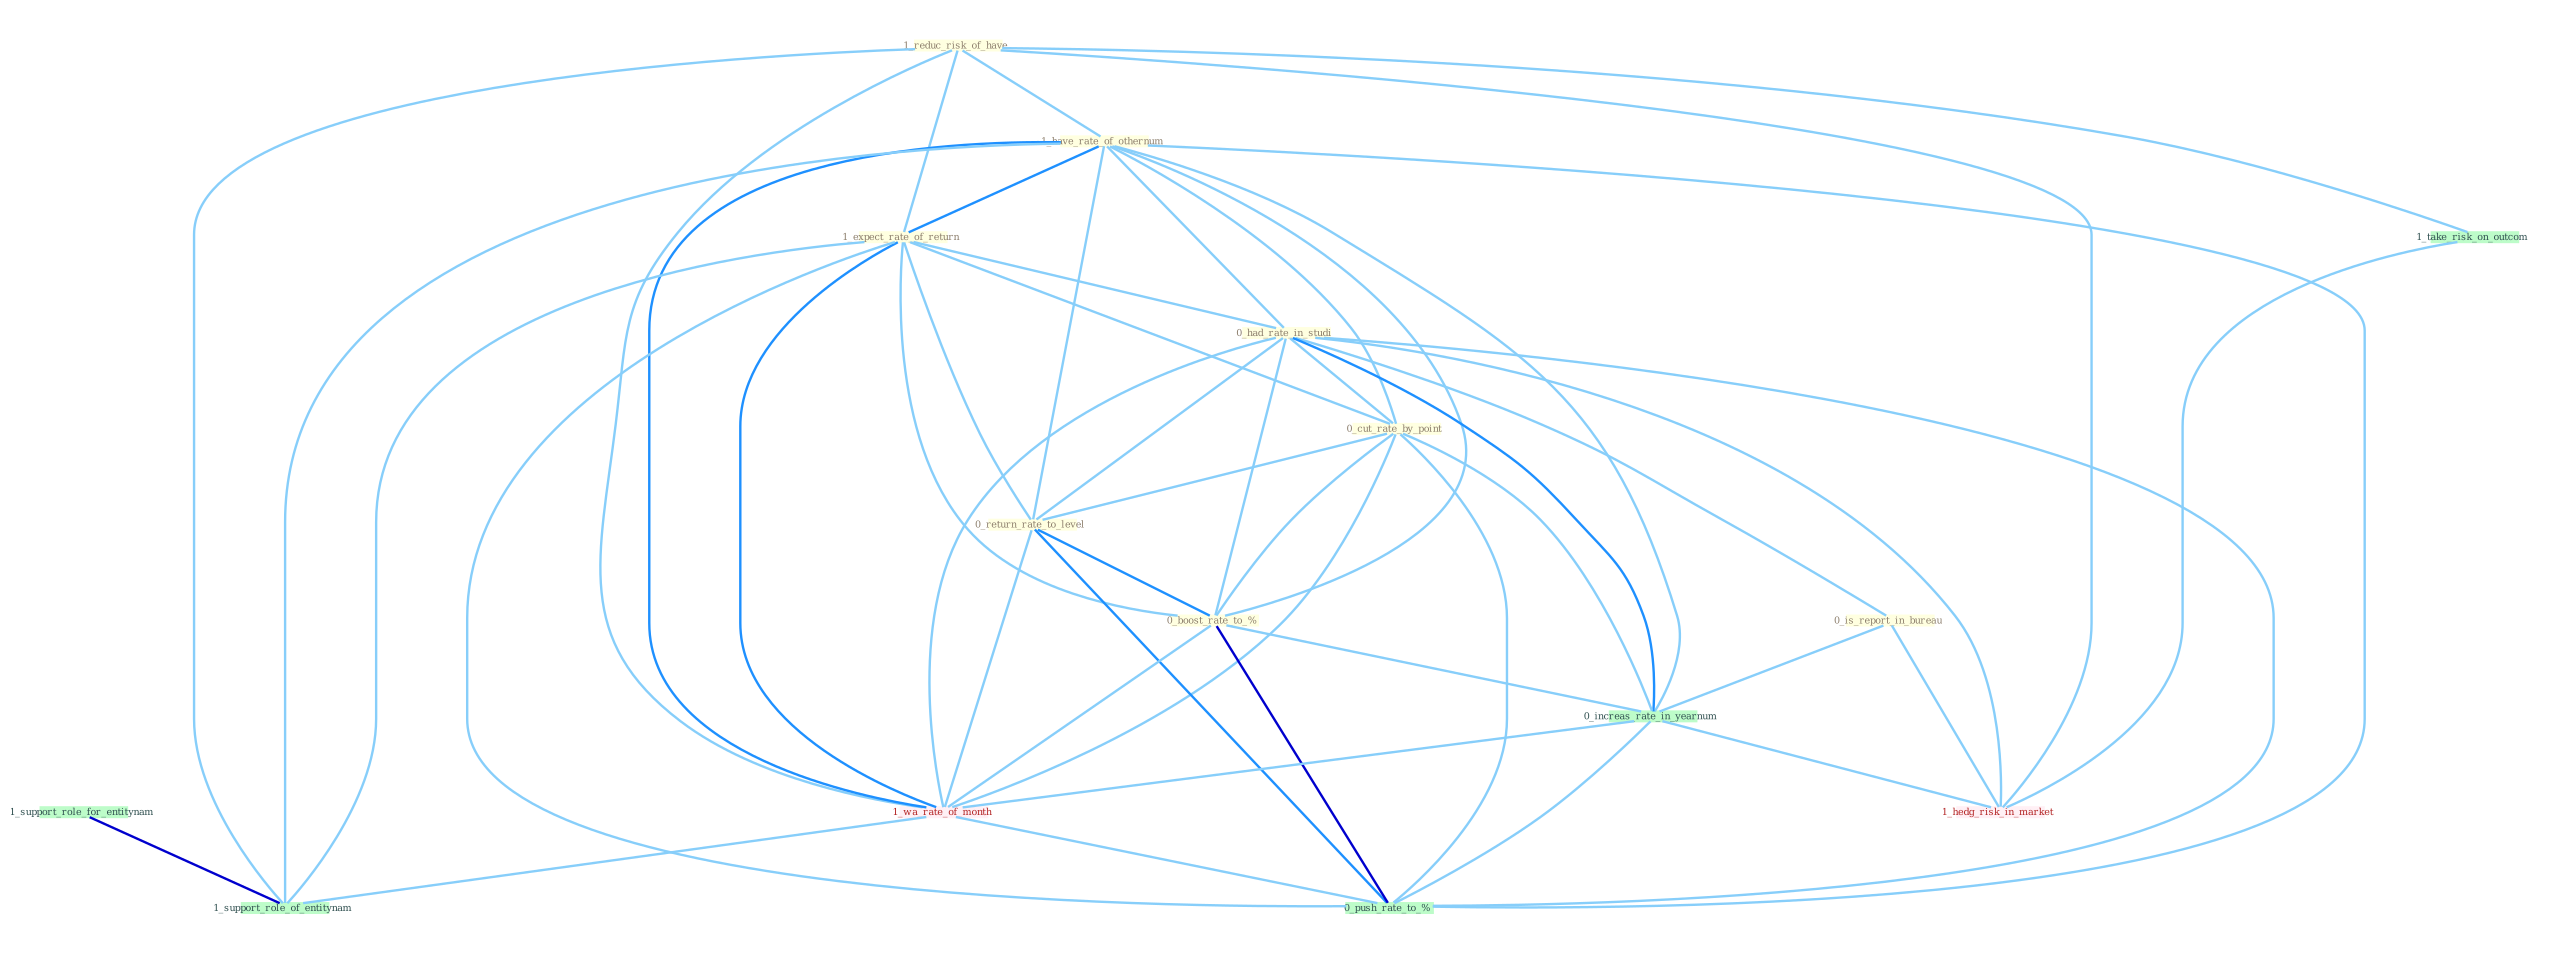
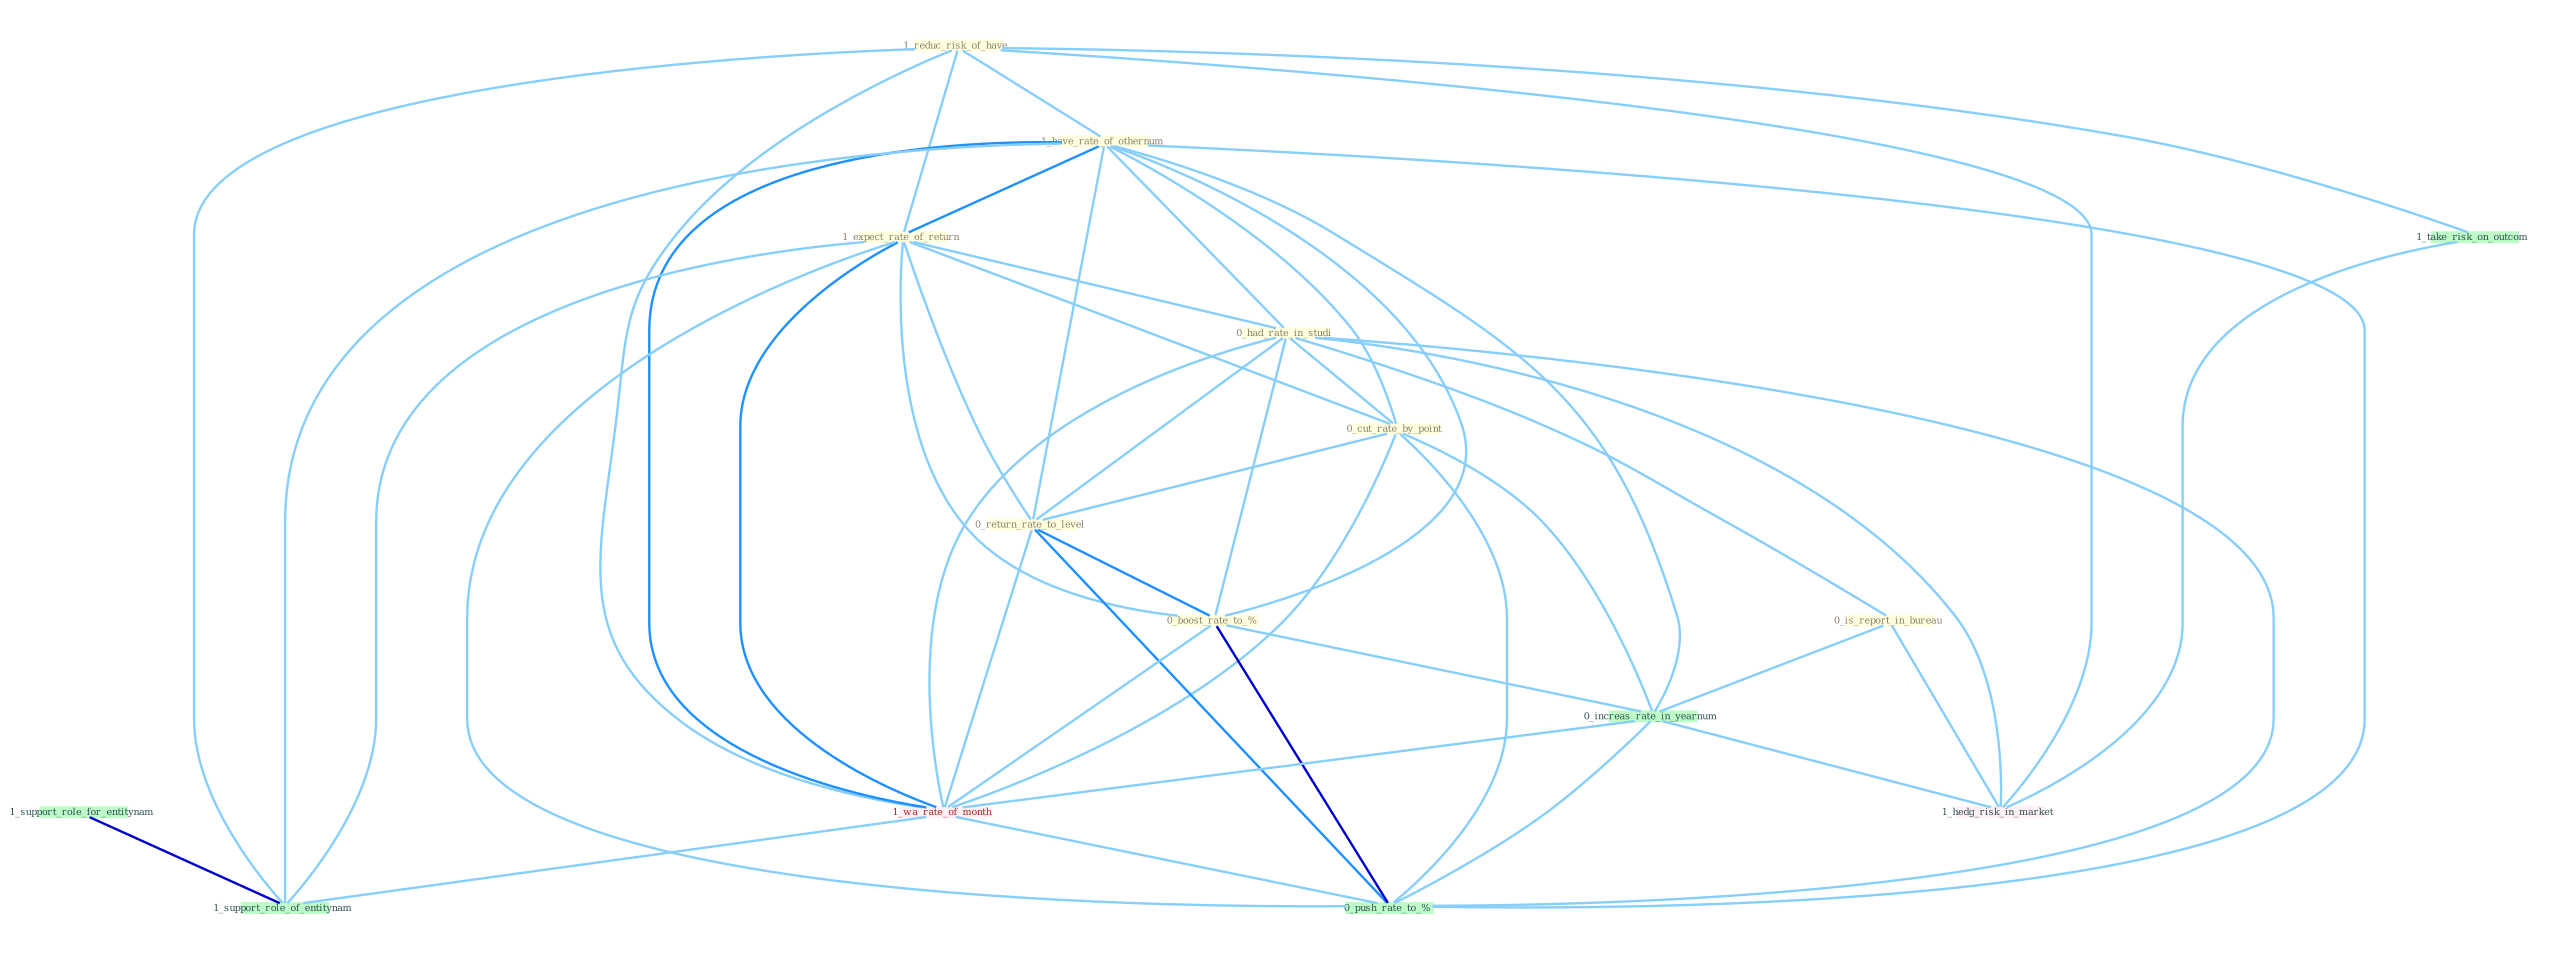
  graph {
    node [color="#ffffe0" fixedsize=true fontcolor="#8b7d6b" fontsize=4 shape=polygon style=filled]
    edge [color="#87cefa" w=1]
    "1_reduc_risk_of_have " [height=.06 width=.5]
    "1_have_rate_of_othernum " [height=.06 width=.5]
    "1_expect_rate_of_return " [height=.06 width=.5]
    "0_had_rate_in_studi " [height=.06 width=.5]
    "0_cut_rate_by_point " [height=.06 width=.5]
    "0_return_rate_to_level " [height=.06 width=.5]
    "0_boost_rate_to_% " [height=.06 width=.5]
    "0_is_report_in_bureau " [height=.06 width=.5]
    "1_wa_rate_of_month " [color="#fff0f5" fontcolor="#b22222" height=.06 width=.5]
-   "1_hedg_risk_in_market " [color="#fff0f5" fontcolor="#b22222" height=.06 width=.5]
+   "1_hedg_risk_in_market " [color="#fff0f5" fontcolor="#2f4f4f" height=.06 width=.5]
    "1_take_risk_on_outcom " [color="#BDFCC9" fontcolor="#2f4f4f" height=.06 width=.5]
    "1_support_role_of_entitynam " [color="#BDFCC9" fontcolor="#2f4f4f" height=.06 width=.5]
    "0_increas_rate_in_yearnum " [color="#BDFCC9" fontcolor="#2f4f4f" height=.06 width=.5]
    "0_push_rate_to_% " [color="#BDFCC9" fontcolor="#2f4f4f" height=.06 width=.5]
    "1_support_role_for_entitynam " [color="#BDFCC9" fontcolor="#2f4f4f" height=.06 width=.5]
    subgraph sub_1 {
      "1_reduc_risk_of_have "
      "1_have_rate_of_othernum "
      "1_expect_rate_of_return "
      "0_had_rate_in_studi "
      "0_cut_rate_by_point "
      "0_return_rate_to_level "
      "0_boost_rate_to_% "
      "0_is_report_in_bureau "
    }
    subgraph sub_2 {
      "1_wa_rate_of_month "
      "1_hedg_risk_in_market "
    }
    "1_reduc_risk_of_have " -- "1_have_rate_of_othernum "
    "1_reduc_risk_of_have " -- "1_expect_rate_of_return "
    "1_reduc_risk_of_have " -- "1_wa_rate_of_month "
    "1_reduc_risk_of_have " -- "1_hedg_risk_in_market "
    "1_reduc_risk_of_have " -- "1_take_risk_on_outcom "
    "1_reduc_risk_of_have " -- "1_support_role_of_entitynam "
    "1_have_rate_of_othernum " -- "1_expect_rate_of_return " [color="#1e90ff" w=2]
    "1_have_rate_of_othernum " -- "0_had_rate_in_studi "
    "1_have_rate_of_othernum " -- "0_cut_rate_by_point "
    "1_have_rate_of_othernum " -- "0_return_rate_to_level "
    "1_have_rate_of_othernum " -- "0_boost_rate_to_% "
    "1_have_rate_of_othernum " -- "1_wa_rate_of_month " [color="#1e90ff" w=2]
    "1_have_rate_of_othernum " -- "1_support_role_of_entitynam "
    "1_have_rate_of_othernum " -- "0_increas_rate_in_yearnum "
    "1_have_rate_of_othernum " -- "0_push_rate_to_% "
    "1_expect_rate_of_return " -- "0_had_rate_in_studi "
    "1_expect_rate_of_return " -- "0_cut_rate_by_point "
    "1_expect_rate_of_return " -- "0_return_rate_to_level "
    "1_expect_rate_of_return " -- "0_boost_rate_to_% "
    "1_expect_rate_of_return " -- "1_wa_rate_of_month " [color="#1e90ff" w=2]
    "1_expect_rate_of_return " -- "1_support_role_of_entitynam "
    "1_expect_rate_of_return " -- "0_push_rate_to_% "
    "0_had_rate_in_studi " -- "0_cut_rate_by_point "
    "0_had_rate_in_studi " -- "0_return_rate_to_level "
    "0_had_rate_in_studi " -- "0_boost_rate_to_% "
    "0_had_rate_in_studi " -- "0_is_report_in_bureau "
    "0_had_rate_in_studi " -- "1_wa_rate_of_month "
    "0_had_rate_in_studi " -- "1_hedg_risk_in_market "
-   "0_had_rate_in_studi " -- "0_increas_rate_in_yearnum " [color="#1e90ff" w=2]
    "0_had_rate_in_studi " -- "0_push_rate_to_% "
    "0_cut_rate_by_point " -- "0_return_rate_to_level "
-   "0_cut_rate_by_point " -- "0_boost_rate_to_% "
    "0_cut_rate_by_point " -- "1_wa_rate_of_month "
    "0_cut_rate_by_point " -- "0_increas_rate_in_yearnum "
    "0_cut_rate_by_point " -- "0_push_rate_to_% "
    "0_return_rate_to_level " -- "0_boost_rate_to_% " [color="#1e90ff" w=2]
    "0_return_rate_to_level " -- "1_wa_rate_of_month "
    "0_return_rate_to_level " -- "0_push_rate_to_% " [color="#1e90ff" w=2]
    "0_boost_rate_to_% " -- "1_wa_rate_of_month "
    "0_boost_rate_to_% " -- "0_increas_rate_in_yearnum "
    "0_boost_rate_to_% " -- "0_push_rate_to_% " [color="#0000cd" w=3]
    "0_is_report_in_bureau " -- "1_hedg_risk_in_market "
    "0_is_report_in_bureau " -- "0_increas_rate_in_yearnum "
    "1_wa_rate_of_month " -- "1_support_role_of_entitynam "
    "1_wa_rate_of_month " -- "0_push_rate_to_% "
    "1_take_risk_on_outcom " -- "1_hedg_risk_in_market "
    "0_increas_rate_in_yearnum " -- "1_wa_rate_of_month "
    "0_increas_rate_in_yearnum " -- "1_hedg_risk_in_market "
    "0_increas_rate_in_yearnum " -- "0_push_rate_to_% "
    "1_support_role_for_entitynam " -- "1_support_role_of_entitynam " [color="#0000cd" w=3]
  }
